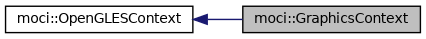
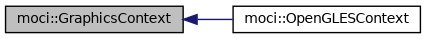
  digraph {
    rankdir=LR
    node [color=black fontname=Helvetica fontsize=10 shape=record style=filled]
    n1 [fillcolor=grey75 fontcolor=black height=0.2 label="moci::GraphicsContext" width=0.4]
    n2 [fillcolor=white height=0.2 label="moci::OpenGLESContext" width=0.4]
-   n2 -> n1 [color=midnightblue dir=back fontname=Helvetica fontsize=10 labelfontname=Helvetica labelfontsize=10 style=solid]
+   n1 -> n2 [color=midnightblue dir=back fontname=Helvetica fontsize=10 labelfontname=Helvetica labelfontsize=10 style=solid]
  }
